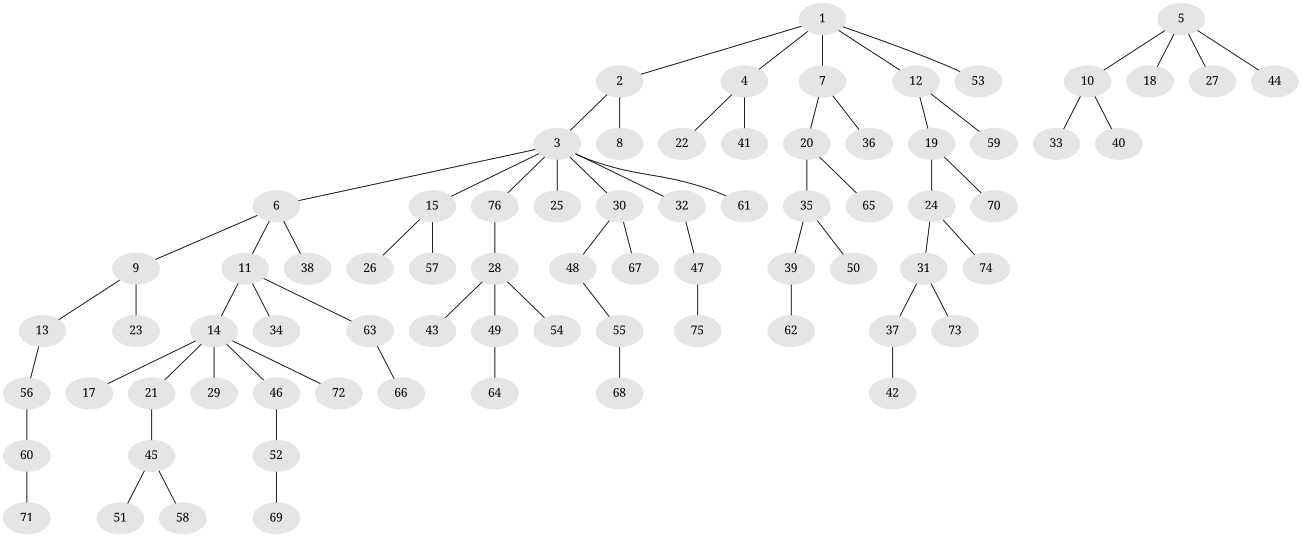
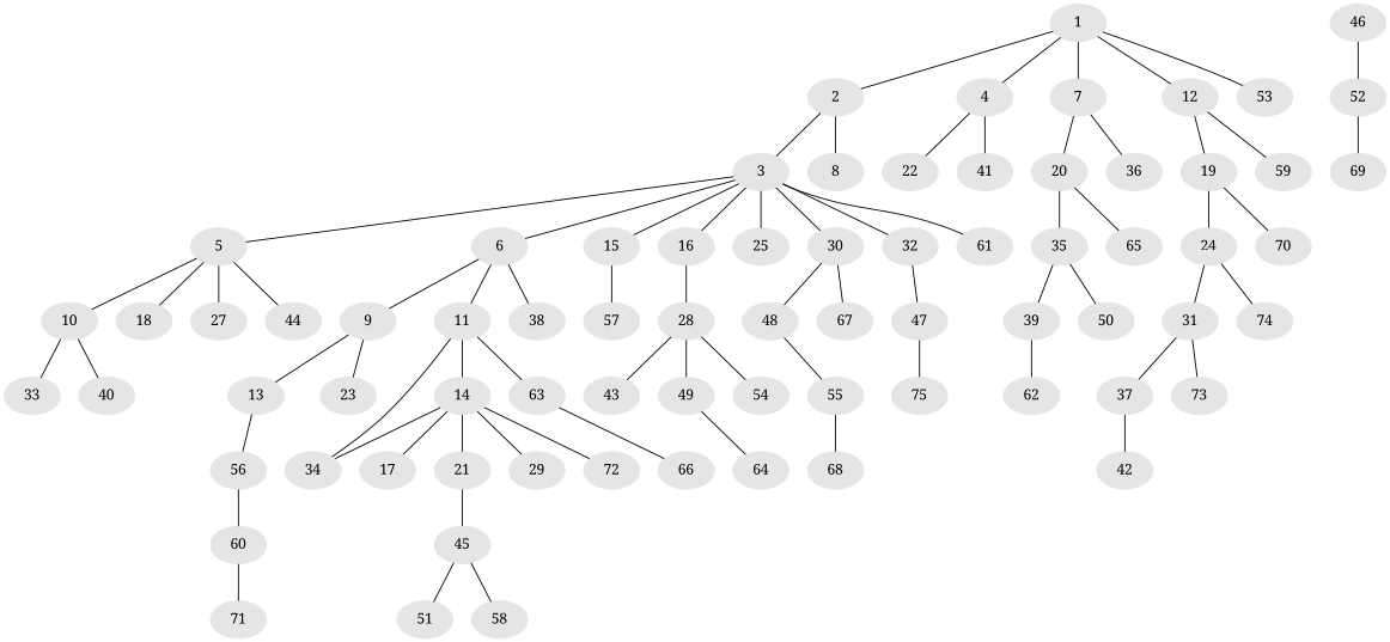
  graph {
    fontname="Noto Serif"
    node [color=gray90 fontname="Noto Serif" style=filled]
    edge [fontname="Noto Serif"]
    1
    2
    4
    7
    12
    53
    3
    8
    22
    41
    20
    36
    19
    59
    5
    6
    15
-   16 [label=76]
+   16
    25
    30
    32
    61
    10
    18
    27
    44
    9
    11
    38
-   26
    57
    28
    48
    67
    47
    33
    40
    13
    23
    14
    34
    63
    35
    65
    56
    17
    21
    29
    46
    72
    66
    24
    70
    60
    45
    52
    43
    49
    54
    31
    74
    39
    50
    51
    58
    37
    73
    64
    55
    42
    75
    62
    69
    68
    71
    1 -- 2
    1 -- 4
    1 -- 7
    1 -- 12
    1 -- 53
    2 -- 3
    2 -- 8
    4 -- 22
    4 -- 41
    7 -- 20
    7 -- 36
    12 -- 19
    12 -- 59
+   3 -- 5
    3 -- 6
    3 -- 15
    3 -- 16
    3 -- 25
    3 -- 30
    3 -- 32
    3 -- 61
    20 -- 35
    20 -- 65
    19 -- 24
    19 -- 70
    5 -- 10
    5 -- 18
    5 -- 27
    5 -- 44
    6 -- 9
    6 -- 11
    6 -- 38
-   15 -- 26
    15 -- 57
    16 -- 28
    30 -- 48
    30 -- 67
    32 -- 47
    10 -- 33
    10 -- 40
    9 -- 13
    9 -- 23
    11 -- 14
    11 -- 34
    11 -- 63
    28 -- 43
    28 -- 49
    28 -- 54
    48 -- 55
    47 -- 75
    13 -- 56
    14 -- 17
    14 -- 21
    14 -- 29
-   14 -- 46
+   14 -- 34
    14 -- 72
    63 -- 66
    35 -- 39
    35 -- 50
    56 -- 60
    21 -- 45
    46 -- 52
    24 -- 31
    24 -- 74
    60 -- 71
    45 -- 51
    45 -- 58
    52 -- 69
    49 -- 64
    31 -- 37
    31 -- 73
    39 -- 62
    37 -- 42
    55 -- 68
  }
